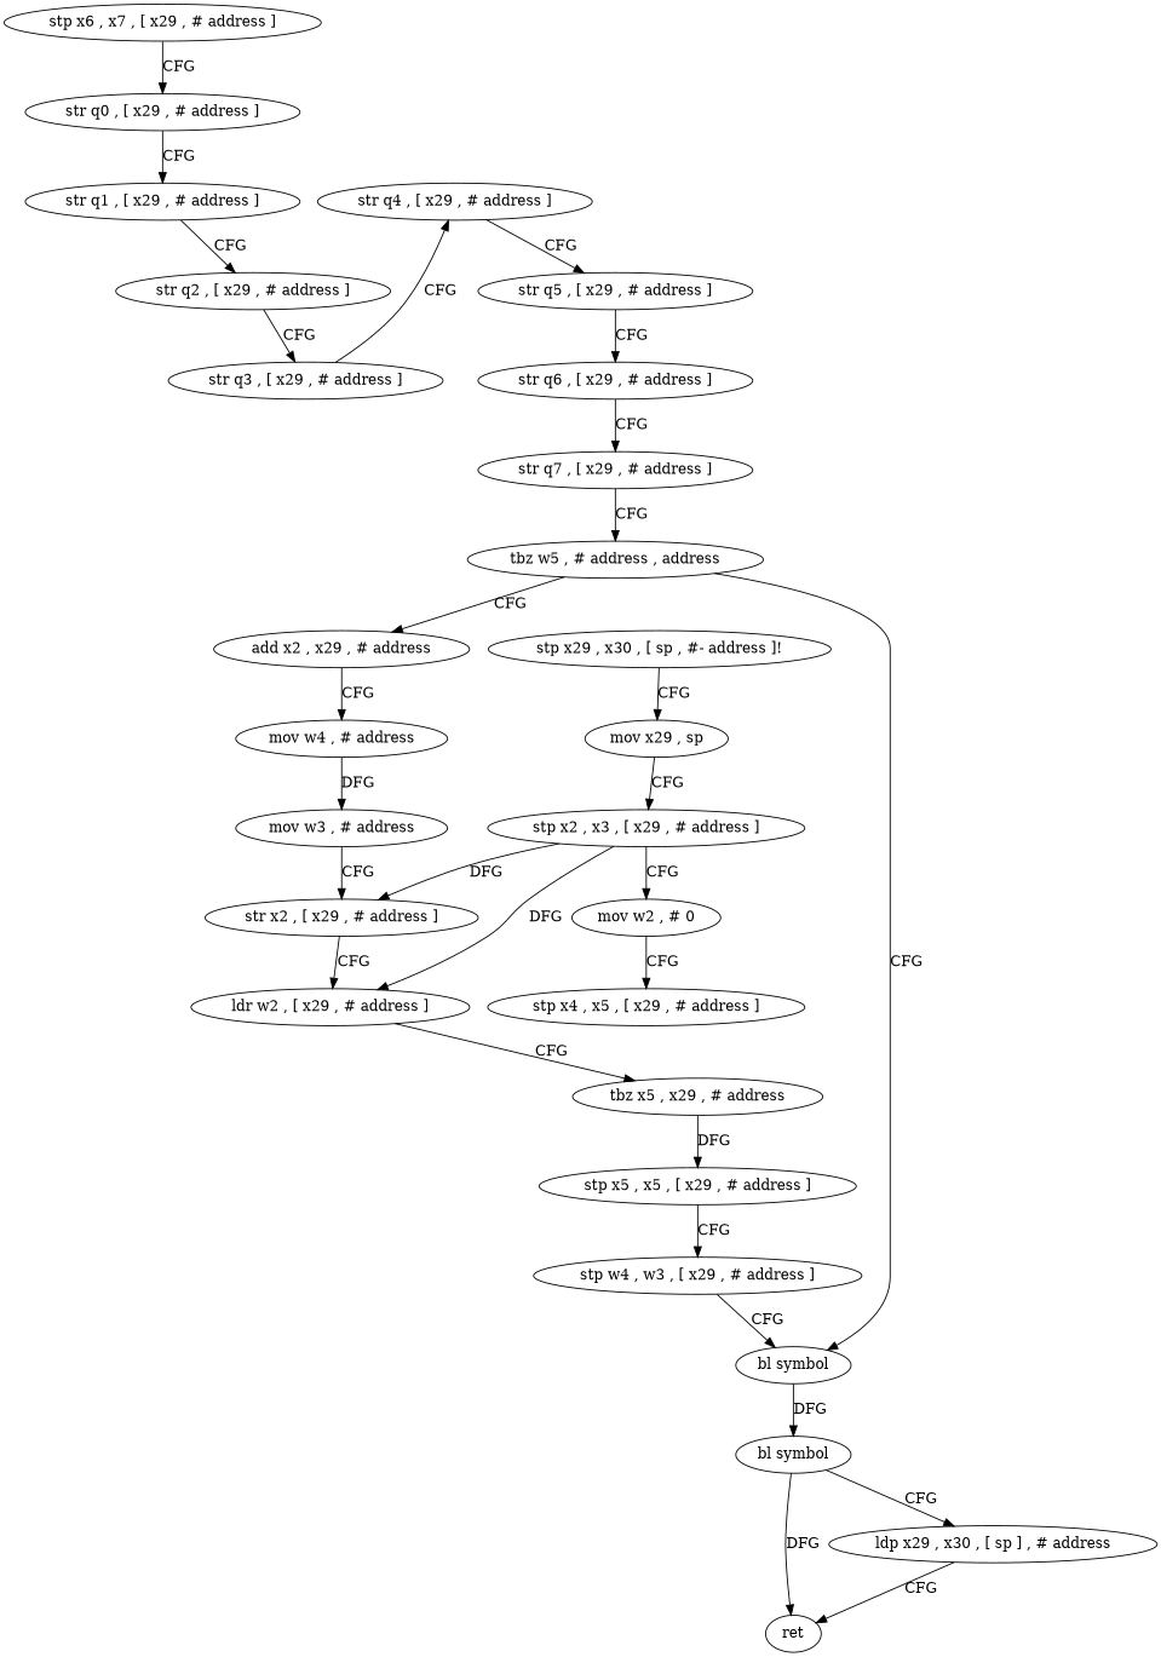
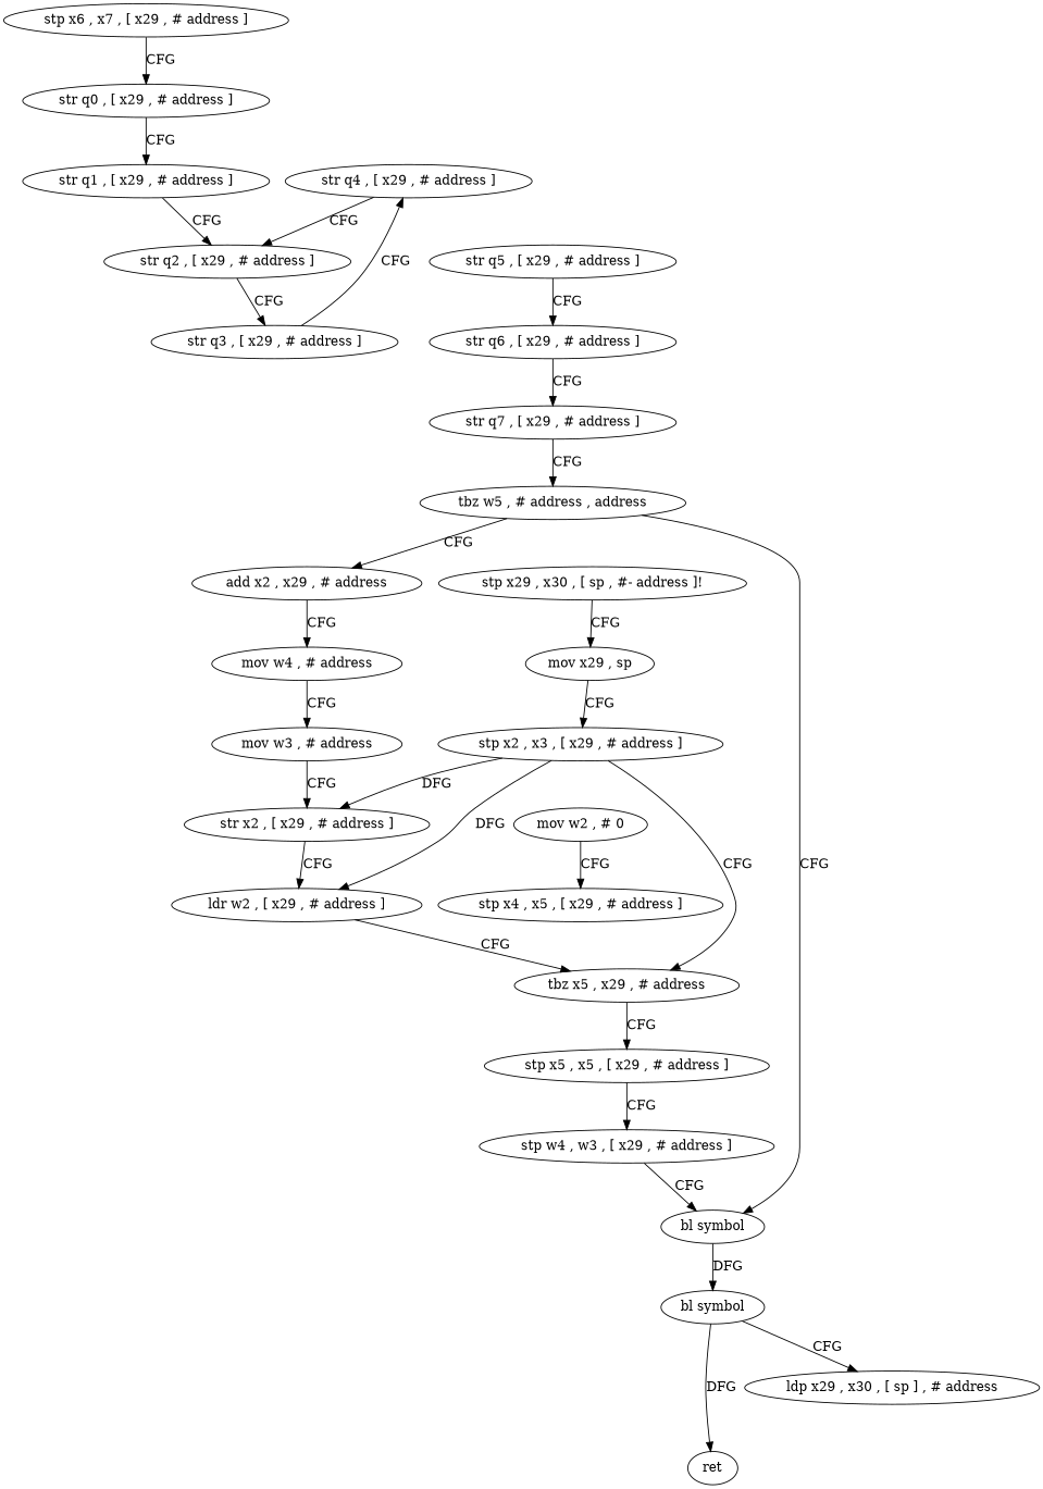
  digraph {
    n1 [label="stp x29 , x30 , [ sp , #- address ]!"]
    n2 [label="mov x29 , sp"]
    n3 [label="stp x2 , x3 , [ x29 , # address ]"]
    n4 [label="mov w2 , # 0"]
    n5 [label="str x2 , [ x29 , # address ]"]
    n6 [label="ldr w2 , [ x29 , # address ]"]
    n7 [label="stp x4 , x5 , [ x29 , # address ]"]
    n8 [label="tbz x5 , x29 , # address"]
    n9 [label="stp x6 , x7 , [ x29 , # address ]"]
    n10 [label="str q0 , [ x29 , # address ]"]
    n11 [label="str q1 , [ x29 , # address ]"]
    n12 [label="str q2 , [ x29 , # address ]"]
    n13 [label="str q3 , [ x29 , # address ]"]
    n14 [label="str q4 , [ x29 , # address ]"]
    n15 [label="str q5 , [ x29 , # address ]"]
    n16 [label="str q6 , [ x29 , # address ]"]
    n17 [label="str q7 , [ x29 , # address ]"]
    n18 [label="tbz w5 , # address , address"]
    n19 [label="bl symbol"]
    n20 [label="add x2 , x29 , # address"]
    n21 [label="bl symbol"]
    n22 [label="mov w4 , # address"]
    n23 [label="ldp x29 , x30 , [ sp ] , # address"]
    n24 [label=ret]
    n25 [label="mov w3 , # address"]
    n26 [label="stp x5 , x5 , [ x29 , # address ]"]
    n27 [label="stp w4 , w3 , [ x29 , # address ]"]
    n1 -> n2 [label=CFG]
    n2 -> n3 [label=CFG]
-   n3 -> n4 [label=CFG]
+   n3 -> n8 [label=CFG]
    n3 -> n5 [label=DFG]
    n3 -> n6 [label=DFG]
    n4 -> n7 [label=CFG]
    n5 -> n6 [label=CFG]
    n6 -> n8 [label=CFG]
-   n8 -> n26 [label=DFG]
+   n8 -> n26 [label=CFG]
    n9 -> n10 [label=CFG]
    n10 -> n11 [label=CFG]
    n11 -> n12 [label=CFG]
    n12 -> n13 [label=CFG]
    n13 -> n14 [label=CFG]
-   n14 -> n15 [label=CFG]
+   n14 -> n12 [label=CFG]
    n15 -> n16 [label=CFG]
    n16 -> n17 [label=CFG]
    n17 -> n18 [label=CFG]
    n18 -> n19 [label=CFG]
    n18 -> n20 [label=CFG]
    n19 -> n21 [label=DFG]
    n20 -> n22 [label=CFG]
    n21 -> n23 [label=CFG]
    n21 -> n24 [label=DFG]
-   n22 -> n25 [label=DFG]
-   n23 -> n24 [label=CFG]
+   n22 -> n25 [label=CFG]
    n25 -> n5 [label=CFG]
    n26 -> n27 [label=CFG]
    n27 -> n19 [label=CFG]
  }
